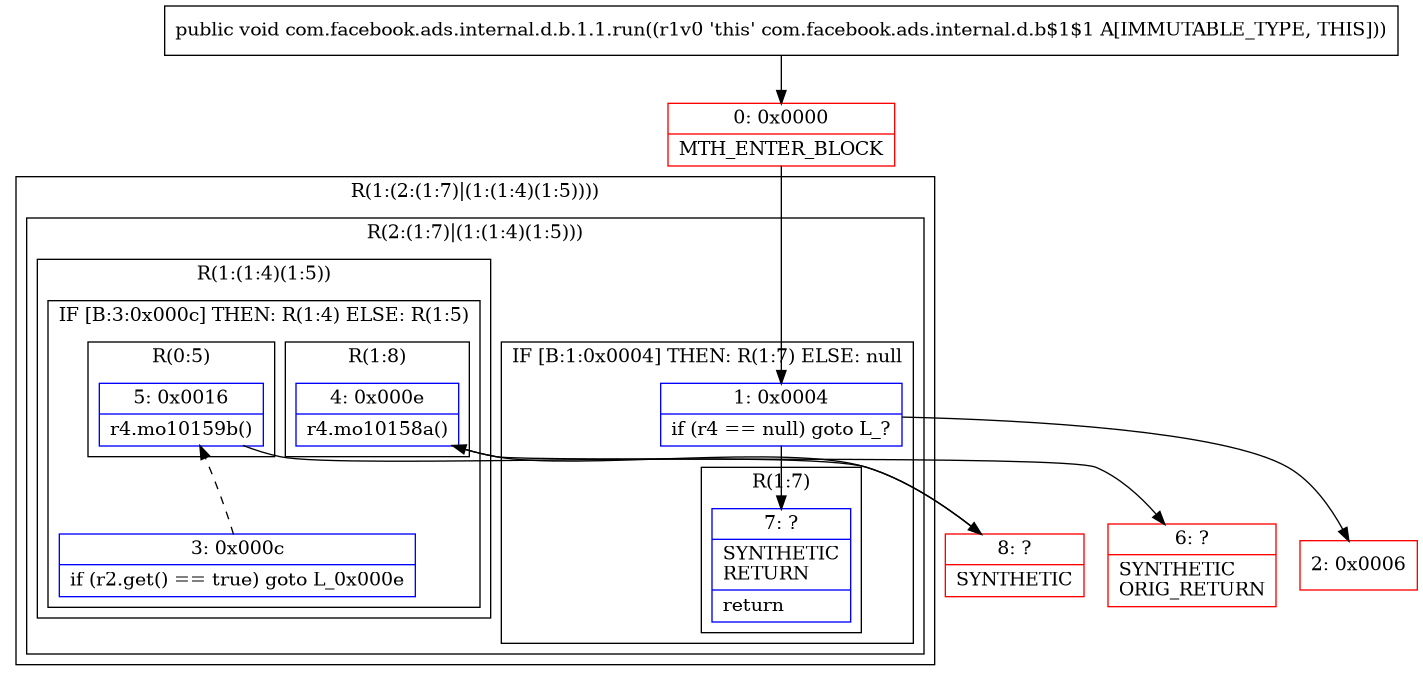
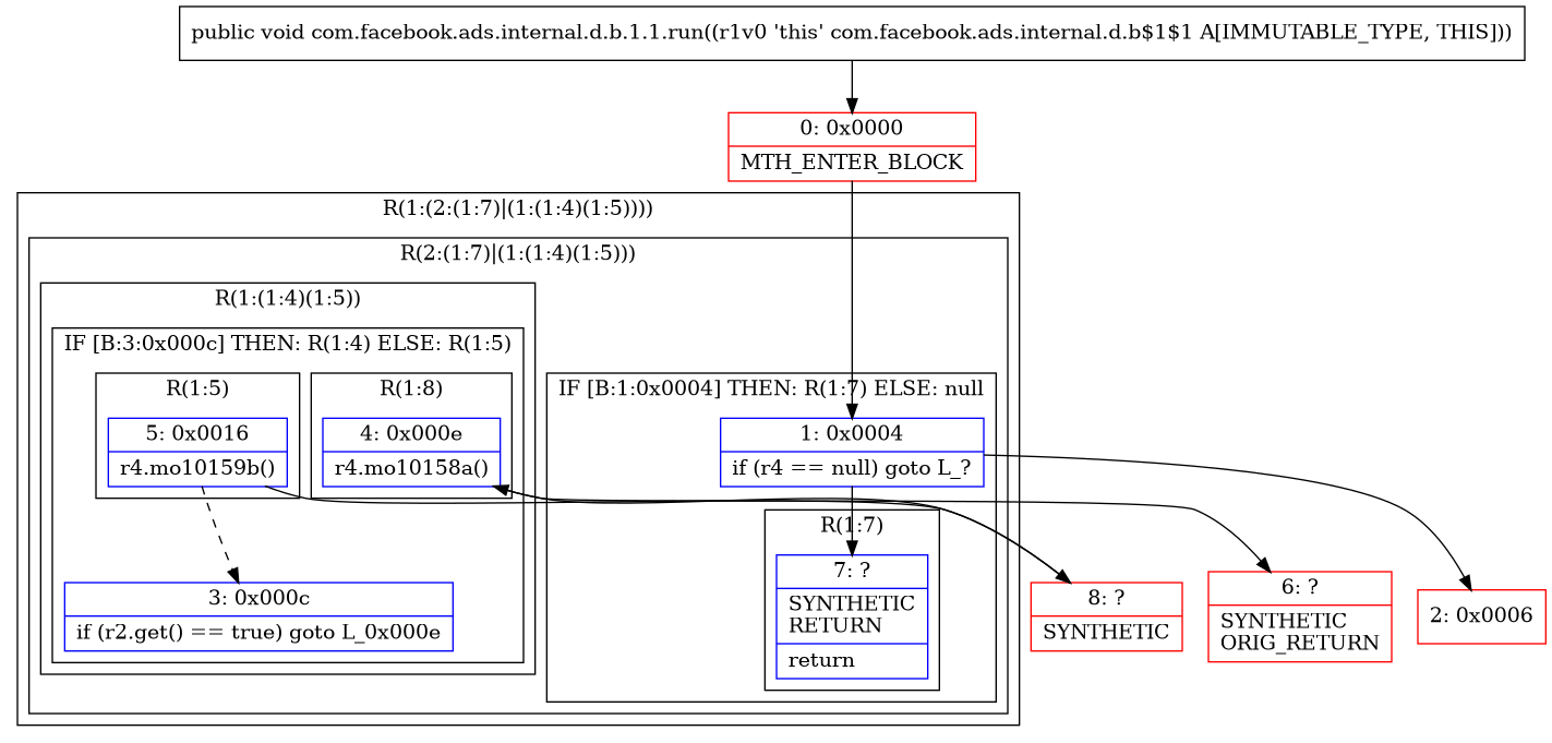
  digraph {
    node [color=blue shape=record]
    n1 [label="{7\:\ ?|SYNTHETIC\lRETURN\l|return\l}"]
    n2 [label="{1\:\ 0x0004|if (r4 == null) goto L_?\l}"]
    n3 [label="{4\:\ 0x000e|r4.mo10158a()\l}"]
    n4 [label="{5\:\ 0x0016|r4.mo10159b()\l}"]
    n5 [label="{3\:\ 0x000c|if (r2.get() == true) goto L_0x000e\l}"]
    n6 [color=red label="{2\:\ 0x0006}"]
    n7 [color=red label="{6\:\ ?|SYNTHETIC\lORIG_RETURN\l}"]
    n8 [color=red label="{8\:\ ?|SYNTHETIC\l}"]
    n9 [color=red label="{0\:\ 0x0000|MTH_ENTER_BLOCK\l}"]
    n10 [label="{public void com.facebook.ads.internal.d.b.1.1.run((r1v0 'this' com.facebook.ads.internal.d.b$1$1 A[IMMUTABLE_TYPE, THIS])) }" color=""]
    subgraph cluster_1 {
      label="R(1:(2:(1:7)|(1:(1:4)(1:5))))"
      subgraph cluster_2 {
        label="R(2:(1:7)|(1:(1:4)(1:5)))"
        subgraph cluster_3 {
          label="IF [B:1:0x0004] THEN: R(1:7) ELSE: null"
          n2
          subgraph cluster_4 {
            label="R(1:7)"
            n1
          }
        }
        subgraph cluster_5 {
          label="R(1:(1:4)(1:5))"
          subgraph cluster_6 {
            label="IF [B:3:0x000c] THEN: R(1:4) ELSE: R(1:5)"
            n5
            subgraph cluster_7 {
              label="R(1:8)"
              n3
            }
            subgraph cluster_8 {
-             label="R(0:5)"
+             label="R(1:5)"
              n4
            }
          }
        }
      }
    }
    n2 -> n1
    n2 -> n6 [style=solid]
    n3 -> n7
    n4 -> n8
-   n5 -> n4 [style=dashed]
+   n4 -> n5 [style=dashed]
    n8 -> n3
    n9 -> n2
    n10 -> n9
  }
